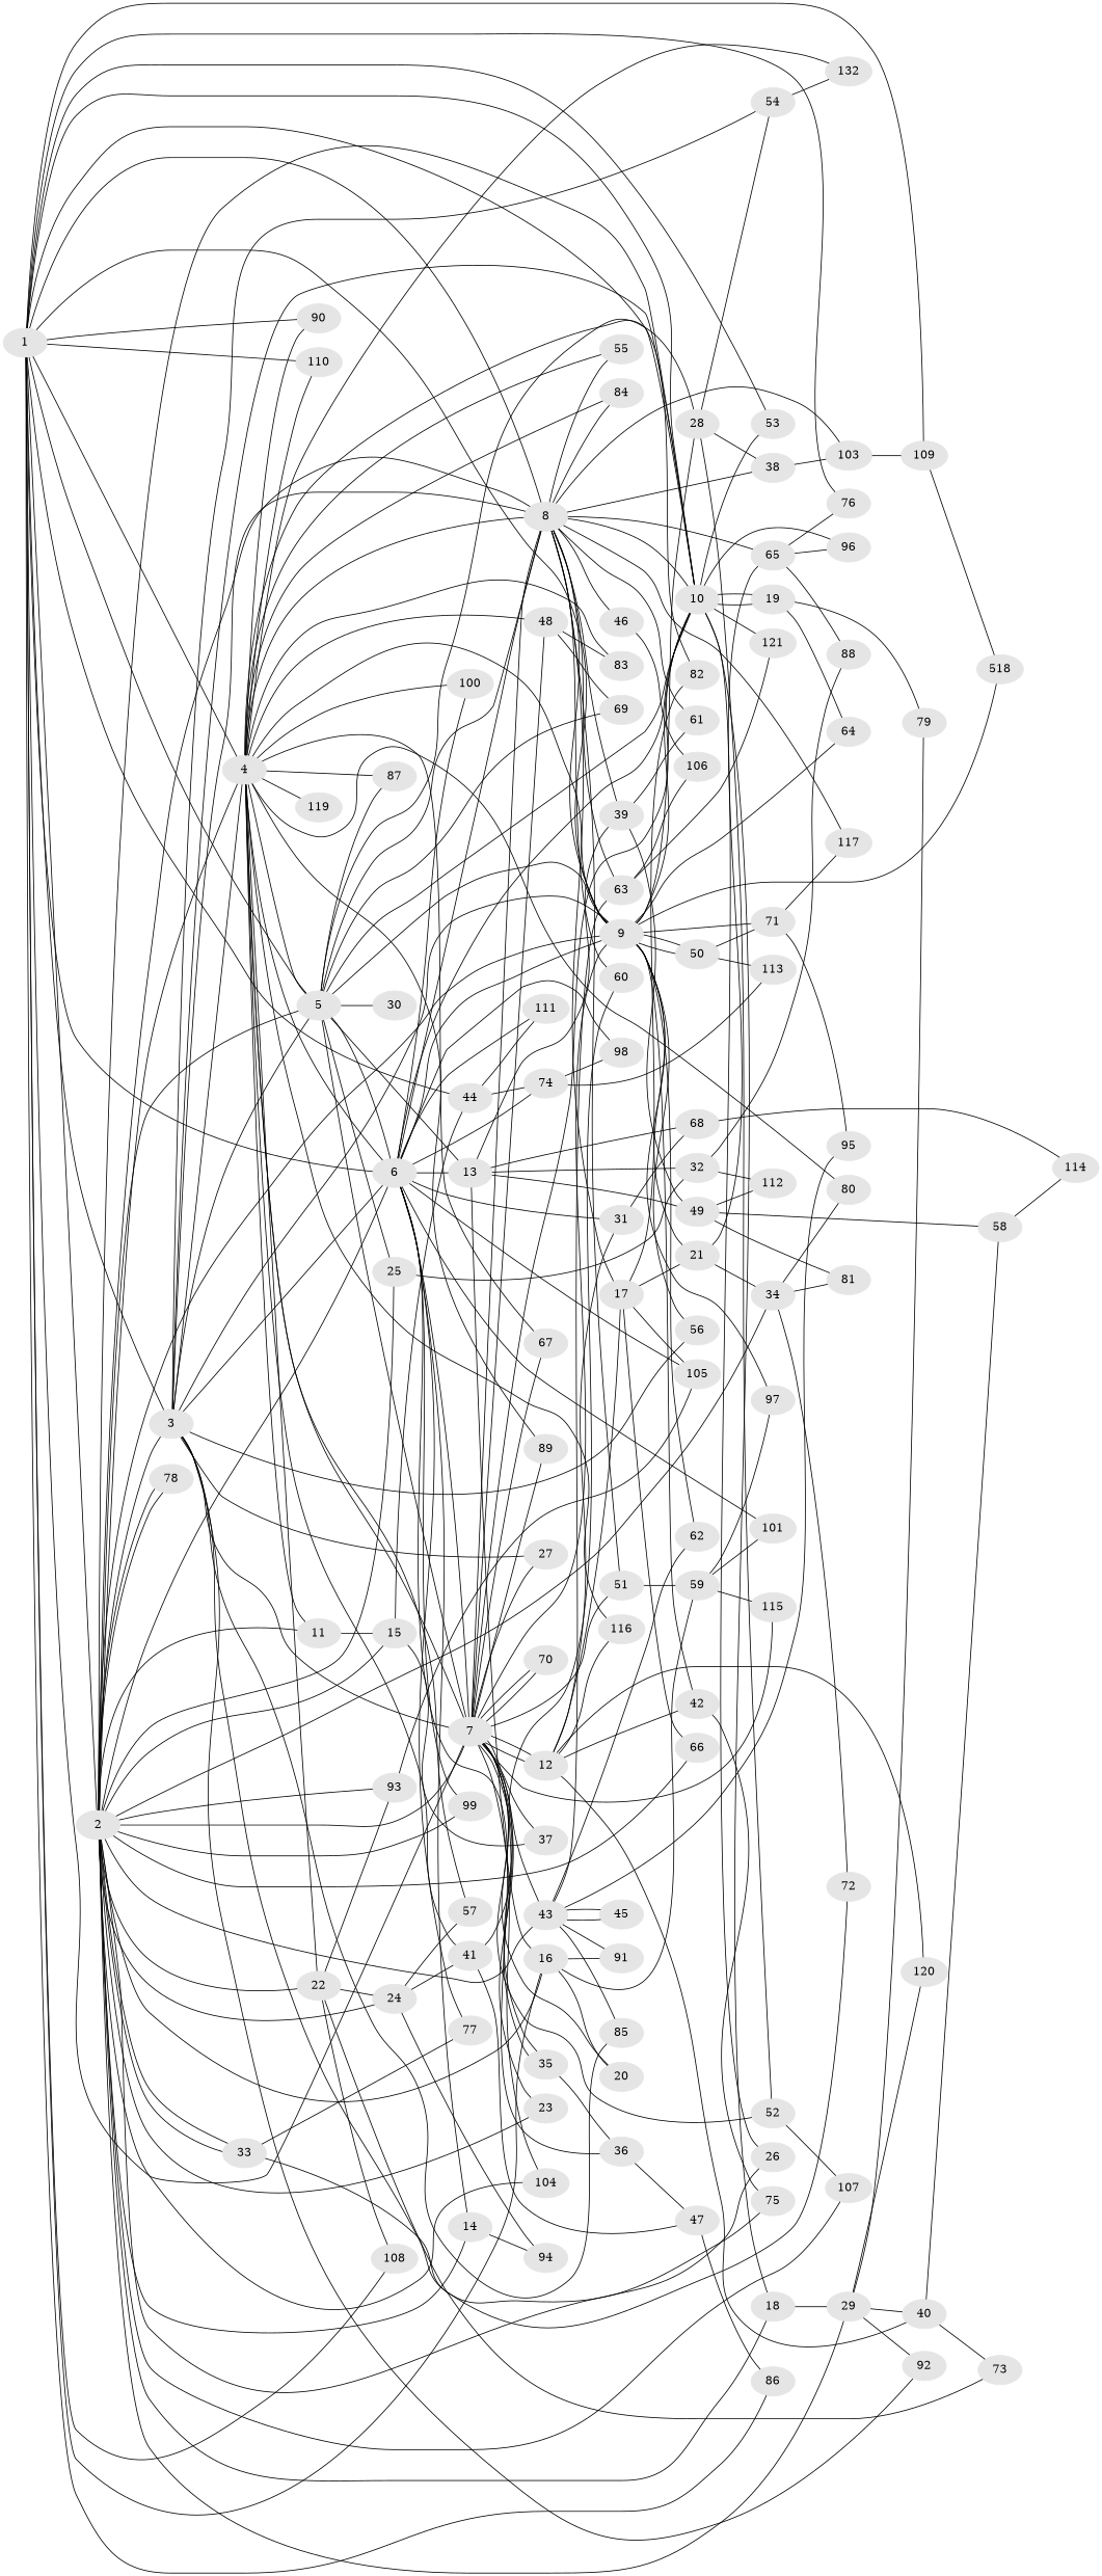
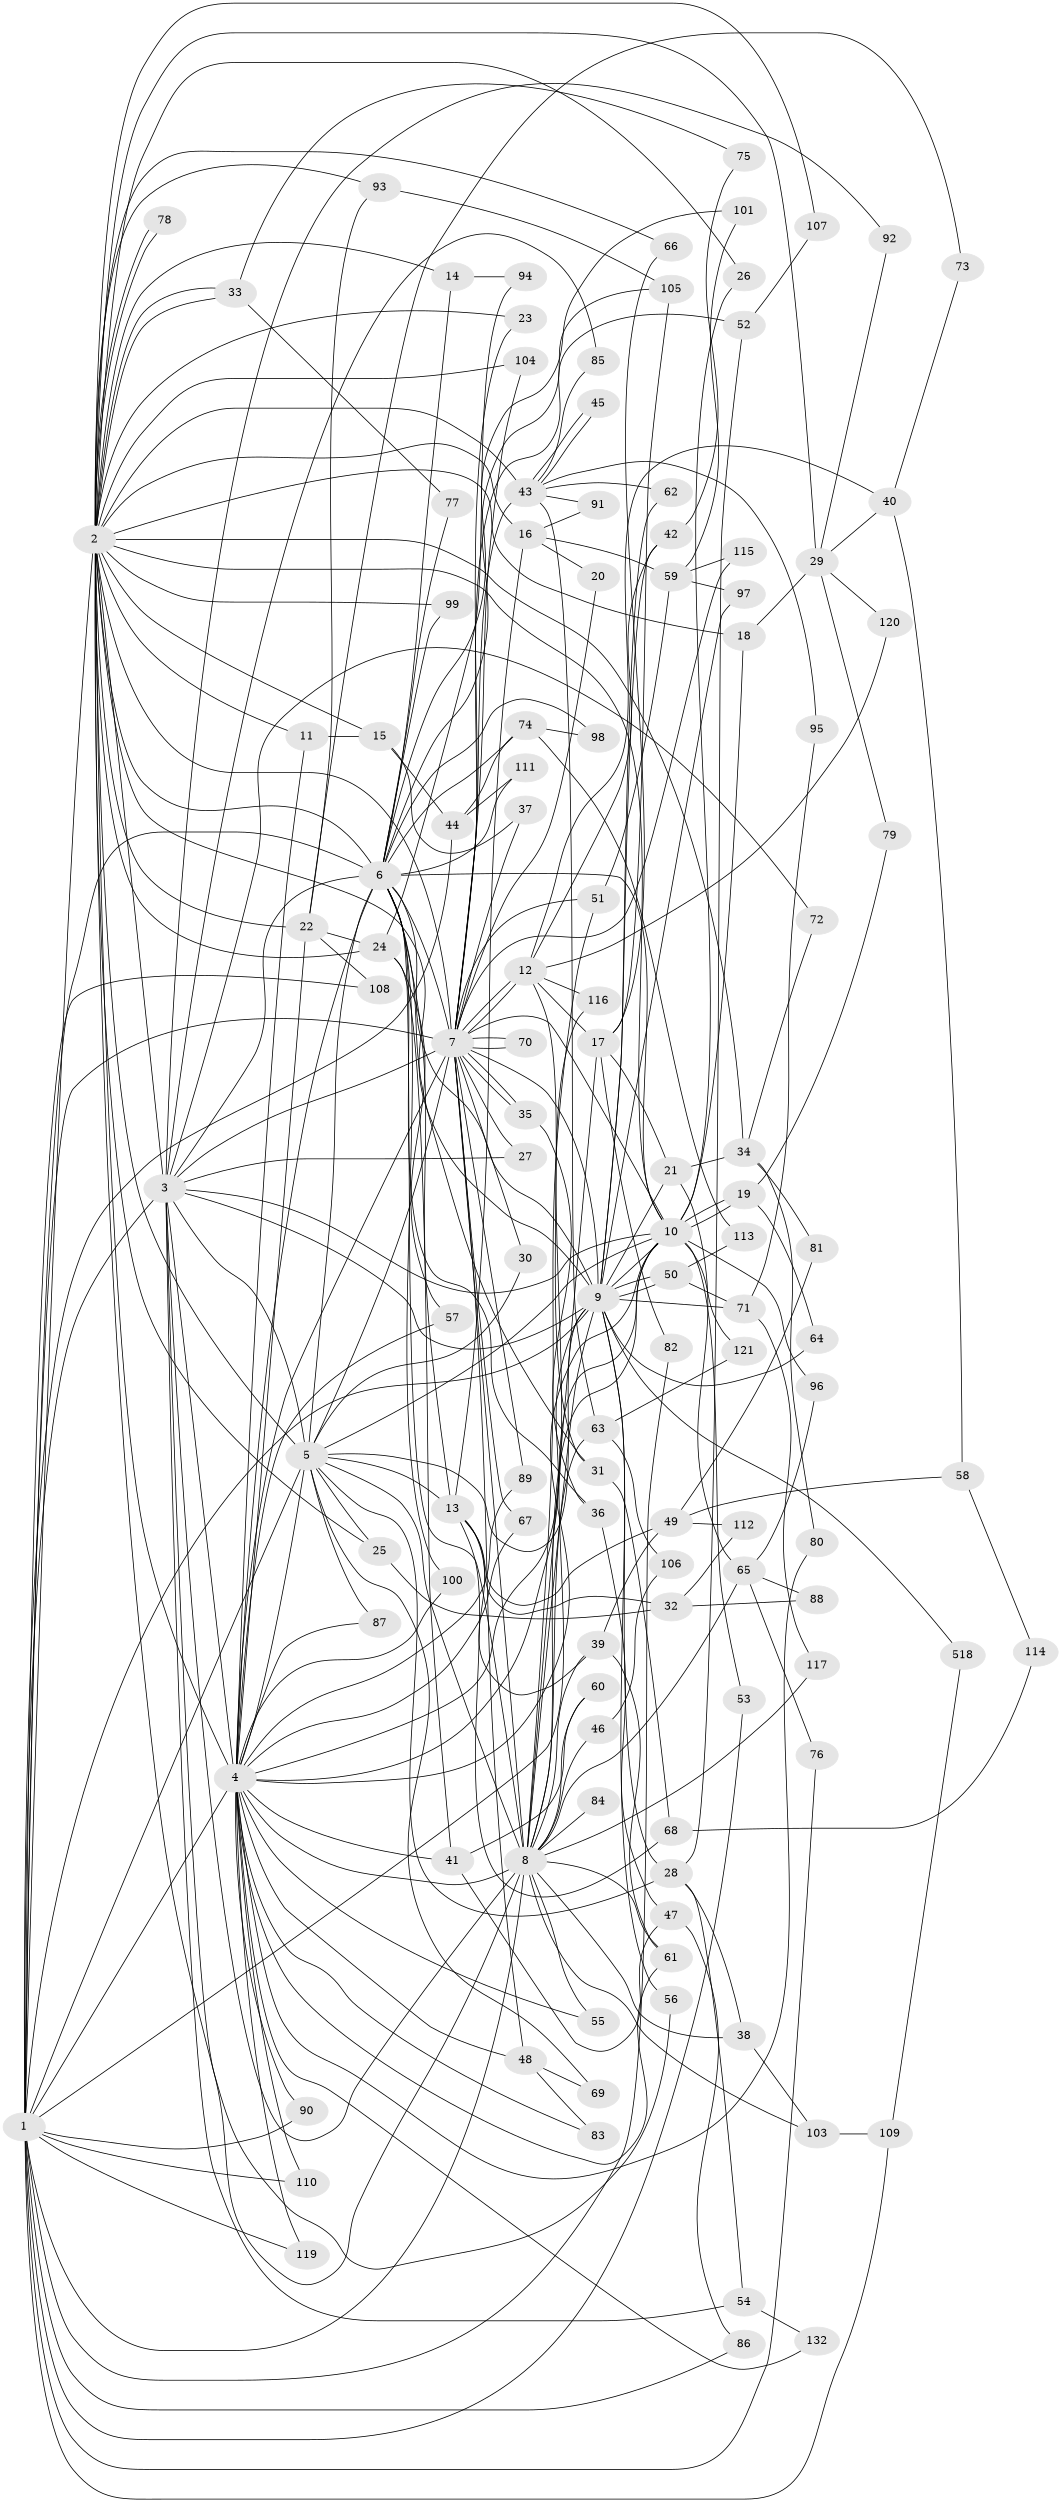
  graph {
    rankdir=LR
    node [color=gray90 style=filled]
    1
    2
    3
    4
    5
    6
    7
    8
    9
    10
    44
    53
    76
    82
    86
    90
    108
    109
    110
    119
    11
    14
    15
    16
    18
    22
    23
    24
    25
    26
    29
    33
    34
    43
    66
    78
    93
    99
    104
    107
    27
    54
    56
    72
    85
    92
    41
    48
    55
    57
    67
    80
    83
    84
    87
    89
    100
    n58 [label=132]
    116
    13
    28
    30
    69
    31
    36
    74
    77
    98
    101
    111
    105
    12
    20
    35
    37
    51
    52
    70
    115
    46
    17
    38
    39
    60
    61
    63
    65
    103
    117
    21
    42
    50
    62
    64
    71
    97
    n97 [label=518]
    19
    96
    121
    94
    59
    91
    73
    32
    40
    120
    79
    75
    81
    45
    95
    47
    49
    68
    106
    113
    88
    58
    112
    114
    1 -- 2
    1 -- 3
    1 -- 4
    1 -- 5
    1 -- 6
    1 -- 7
    1 -- 8
    1 -- 9
    1 -- 10
    1 -- 44
    1 -- 53
    1 -- 76
    1 -- 82
    1 -- 86
    1 -- 90
    1 -- 108
    1 -- 109
    1 -- 110
-   1 -- 16
+   1 -- 119
    2 -- 3
    2 -- 4
    2 -- 5
    2 -- 6
    2 -- 7
    2 -- 8
    2 -- 9
    2 -- 10
    2 -- 11
    2 -- 14
    2 -- 15
    2 -- 16
    2 -- 18
    2 -- 22
    2 -- 23
    2 -- 24
    2 -- 25
    2 -- 26
    2 -- 29
    2 -- 33
    2 -- 33
    2 -- 34
    2 -- 43
    2 -- 66
    2 -- 78
    2 -- 78
    2 -- 93
    2 -- 99
    2 -- 104
    2 -- 107
    3 -- 4
    3 -- 5
    3 -- 6
    3 -- 7
    3 -- 8
    3 -- 9
    3 -- 10
    3 -- 27
    3 -- 54
    3 -- 56
    3 -- 72
    3 -- 85
    3 -- 92
    4 -- 5
    4 -- 6
    4 -- 7
    4 -- 8
    4 -- 9
    4 -- 10
    4 -- 90
    4 -- 110
    4 -- 119
    4 -- 11
    4 -- 22
    4 -- 41
    4 -- 48
    4 -- 55
    4 -- 57
    4 -- 67
    4 -- 80
    4 -- 83
-   4 -- 84
+   4 -- 61
    4 -- 87
    4 -- 89
    4 -- 100
    4 -- n58
    4 -- 116
    5 -- 6
    5 -- 7
    5 -- 8
    5 -- 9
    5 -- 10
    5 -- 25
    5 -- 87
    5 -- 13
    5 -- 28
    5 -- 30
    5 -- 69
    6 -- 7
    6 -- 8
    6 -- 9
    6 -- 10
    6 -- 14
    6 -- 99
    6 -- 100
    6 -- 13
    6 -- 31
    6 -- 36
    6 -- 74
    6 -- 77
    6 -- 98
    6 -- 101
    6 -- 111
    6 -- 105
    7 -- 8
    7 -- 9
    7 -- 10
    7 -- 23
    7 -- 43
    7 -- 104
    7 -- 27
    7 -- 48
    7 -- 67
    7 -- 89
+   7 -- 30
    7 -- 12
    7 -- 12
    7 -- 20
    7 -- 35
    7 -- 35
    7 -- 37
    7 -- 51
    7 -- 52
    7 -- 70
    7 -- 70
    7 -- 115
    8 -- 9
    8 -- 10
    8 -- 55
    8 -- 84
    8 -- 51
    8 -- 46
    8 -- 17
    8 -- 38
    8 -- 39
    8 -- 60
    8 -- 61
    8 -- 63
    8 -- 65
    8 -- 103
    8 -- 117
    9 -- 10
    9 -- 56
    9 -- 28
    9 -- 21
    9 -- 42
    9 -- 50
    9 -- 50
    9 -- 62
    9 -- 64
    9 -- 71
    9 -- 97
    9 -- n97
    10 -- 53
    10 -- 18
    10 -- 26
    10 -- 19
    10 -- 19
    10 -- 96
    10 -- 121
    44 -- 74
    44 -- 111
    109 -- n97
    11 -- 15
    14 -- 94
    15 -- 44
    15 -- 37
    16 -- 20
    16 -- 59
    16 -- 91
    18 -- 29
    22 -- 108
    22 -- 24
    22 -- 93
    22 -- 73
    24 -- 41
    24 -- 57
    24 -- 94
    25 -- 32
    29 -- 92
    29 -- 40
    29 -- 120
    29 -- 79
    33 -- 77
    33 -- 75
    34 -- 72
    34 -- 80
    34 -- 81
    43 -- 85
    43 -- 63
    43 -- 62
    43 -- 91
    43 -- 45
    43 -- 45
    43 -- 95
    93 -- 105
    54 -- n58
    41 -- 60
    41 -- 47
    48 -- 83
    48 -- 69
    13 -- 16
    13 -- 39
    13 -- 32
    13 -- 49
    13 -- 68
    28 -- 54
    28 -- 52
    28 -- 38
    31 -- 68
    36 -- 47
    74 -- 98
    74 -- 113
    12 -- 116
    12 -- 31
    12 -- 17
    12 -- 42
    12 -- 40
    12 -- 120
    35 -- 36
    51 -- 59
    52 -- 107
    46 -- 106
    17 -- 82
    17 -- 66
    17 -- 105
    17 -- 21
    38 -- 103
    39 -- 61
    39 -- 49
    63 -- 121
    63 -- 106
    65 -- 76
    65 -- 96
    65 -- 88
    103 -- 109
    21 -- 34
    21 -- 65
    42 -- 75
    50 -- 71
    50 -- 113
    71 -- 117
    71 -- 95
    19 -- 64
    19 -- 79
    59 -- 101
    59 -- 115
    59 -- 97
    32 -- 88
    32 -- 112
    40 -- 73
    40 -- 58
    47 -- 86
    49 -- 81
    49 -- 58
    49 -- 112
    68 -- 114
    58 -- 114
  }
